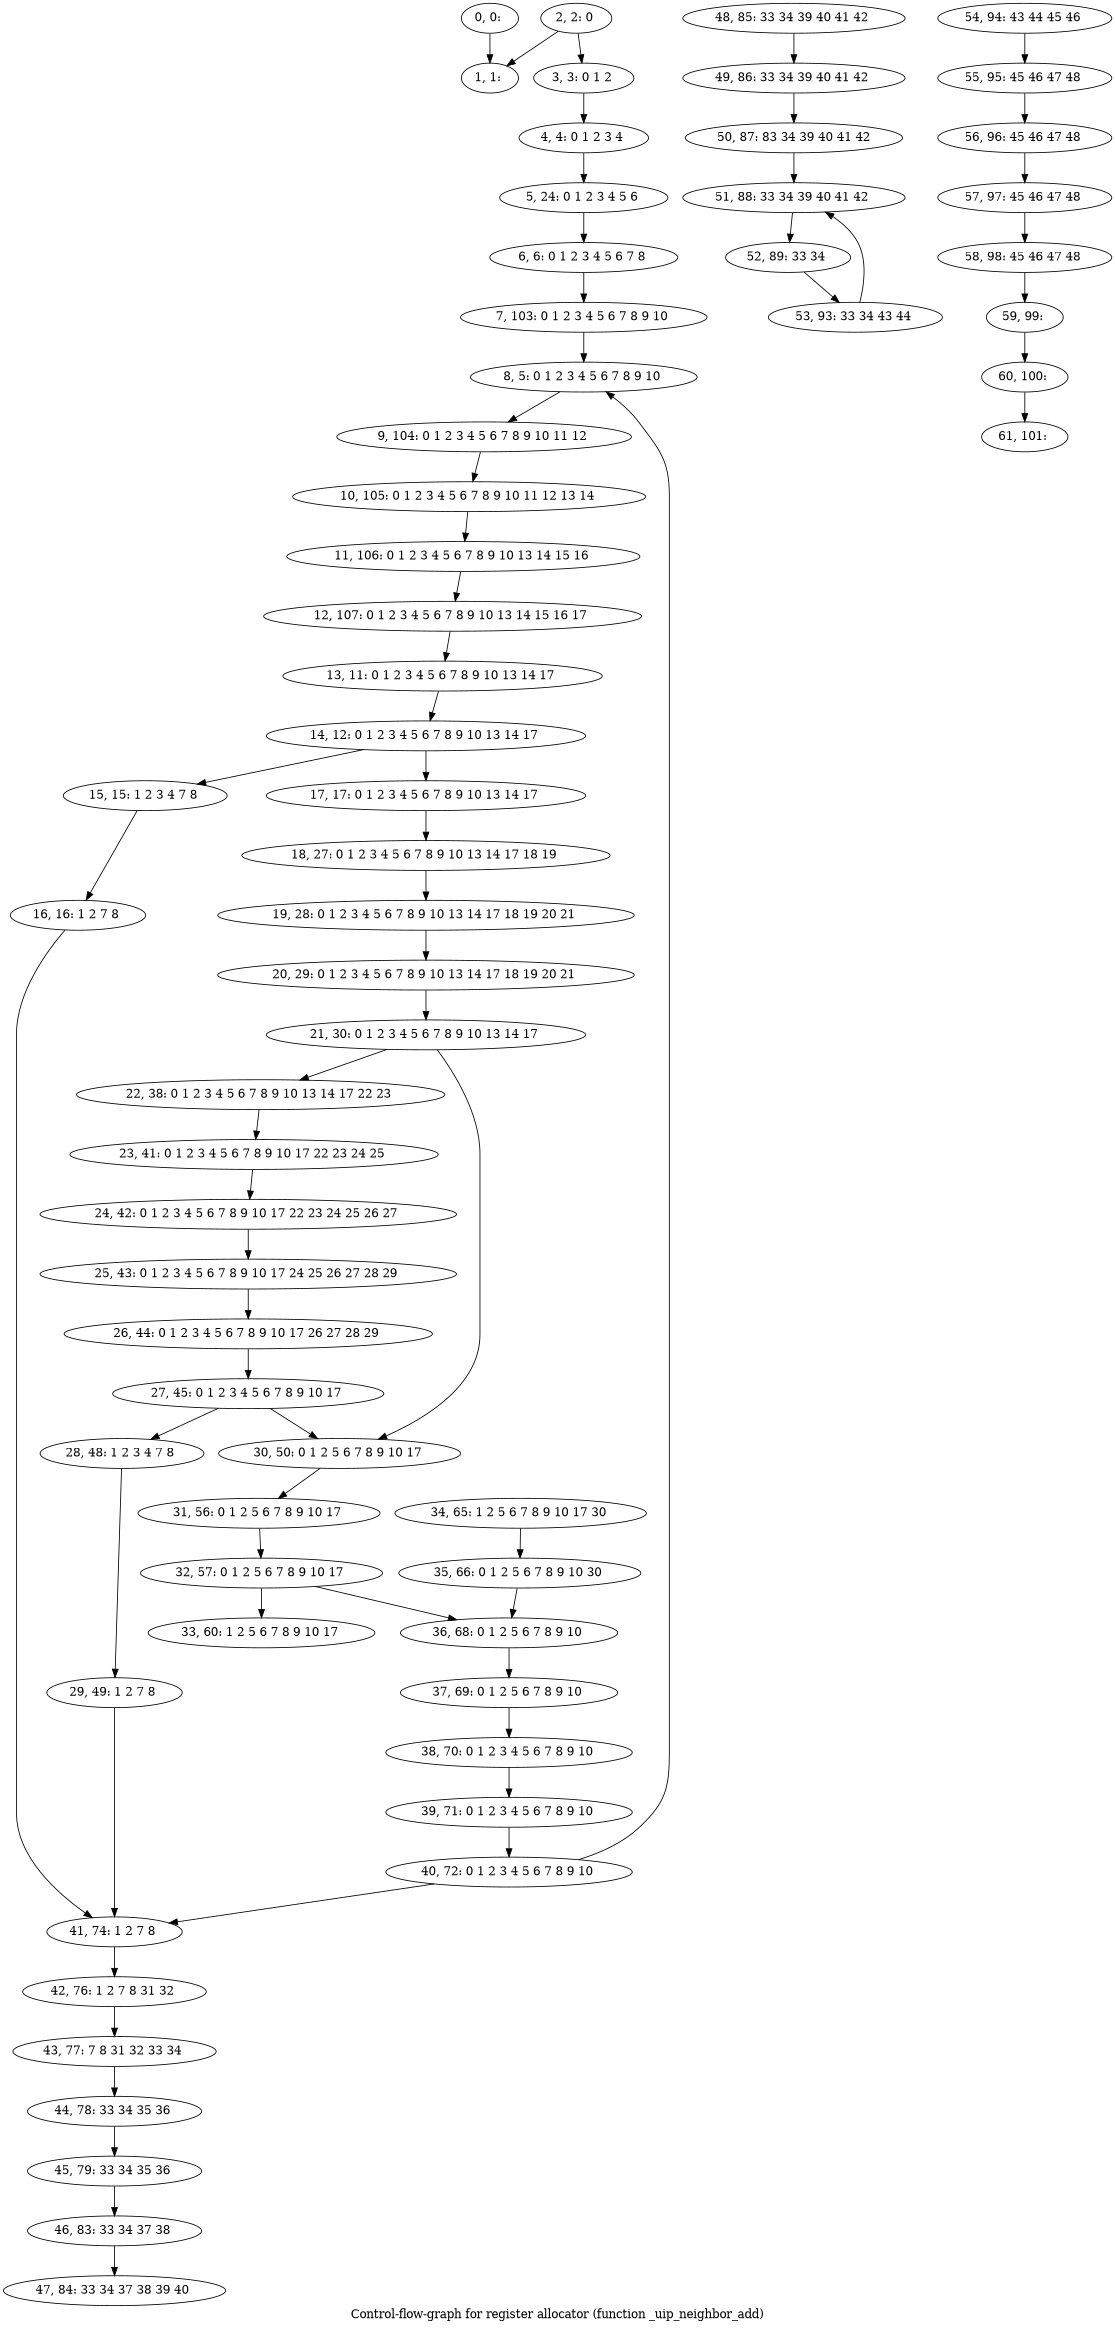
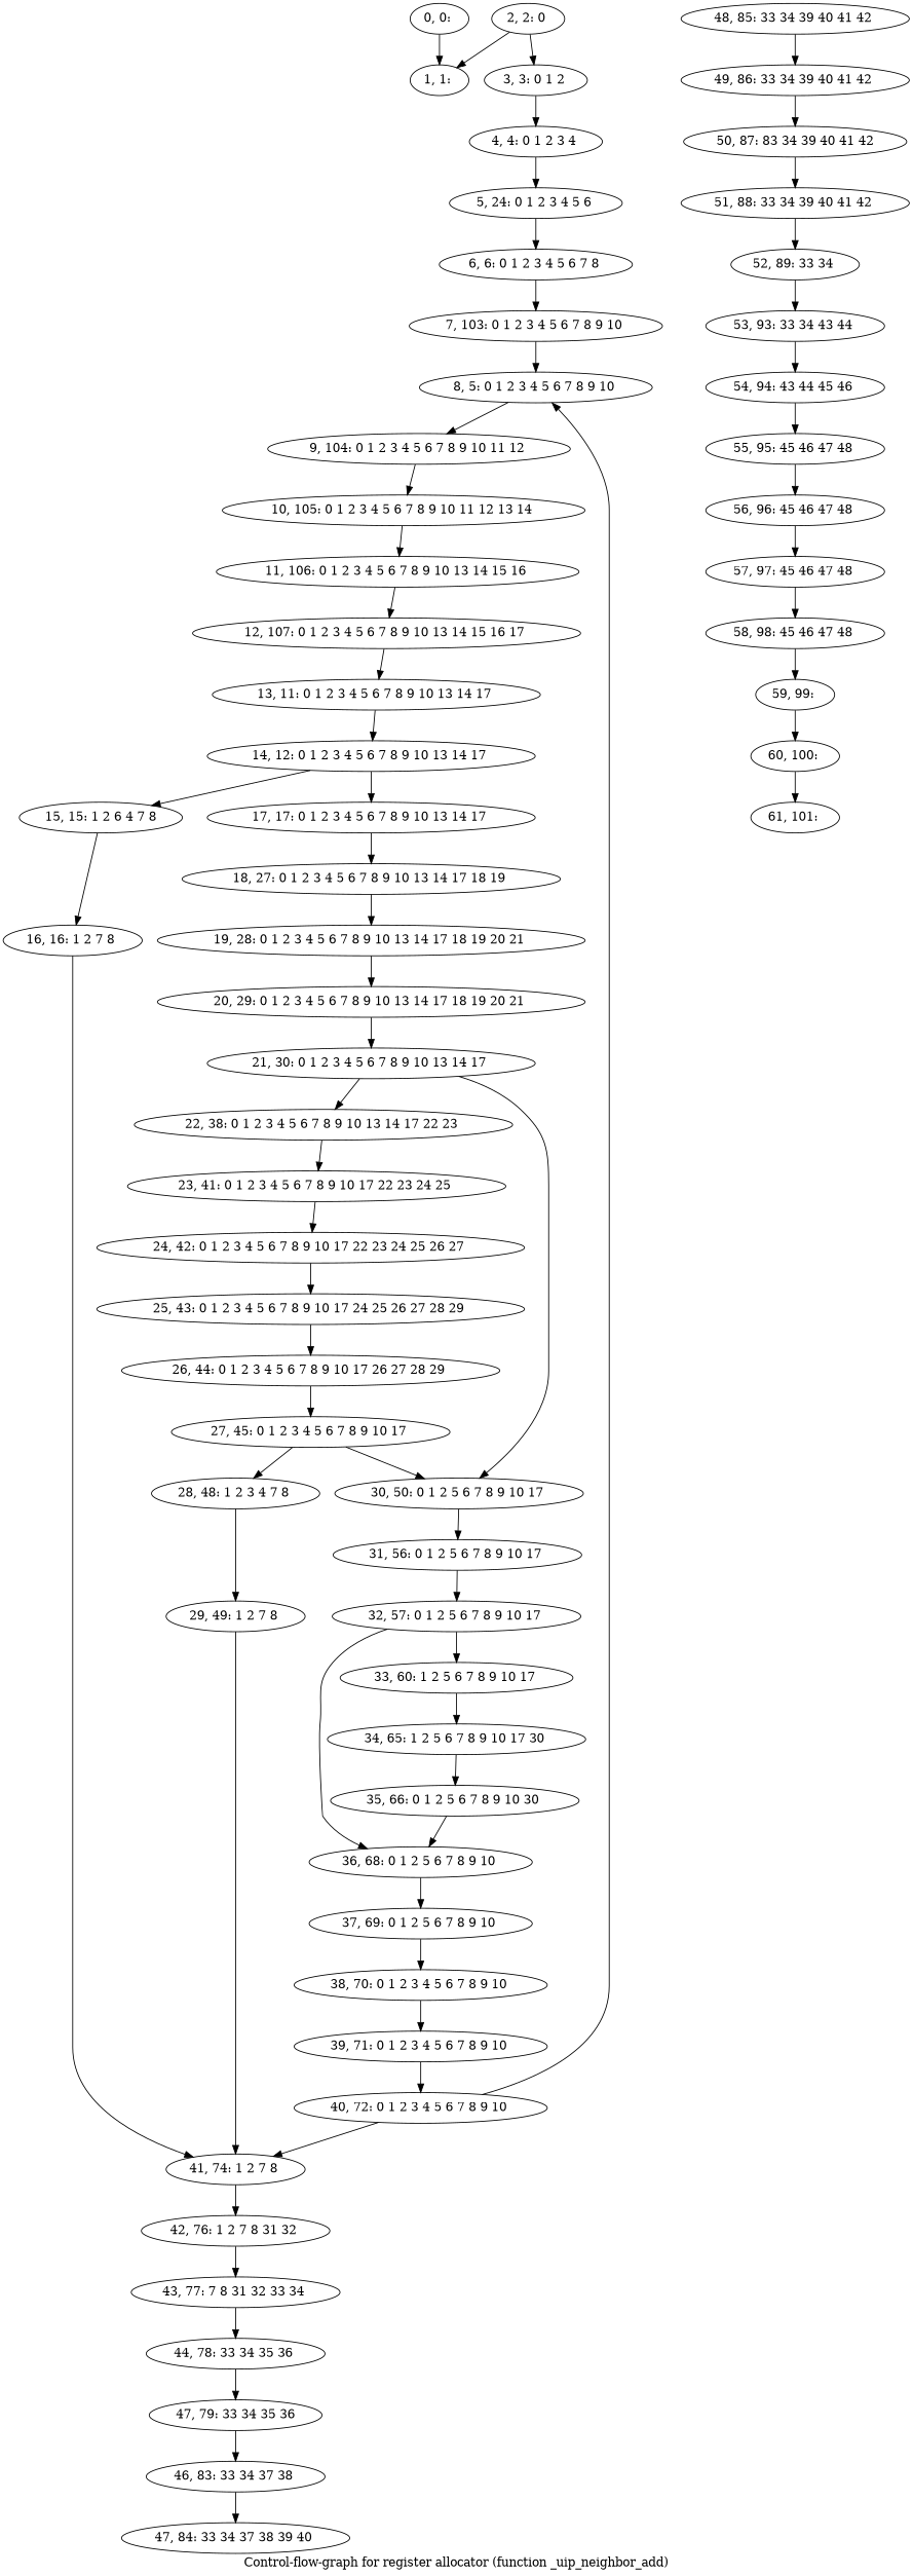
  digraph {
    label="Control-flow-graph for register allocator (function _uip_neighbor_add)"
    n1 [label="0, 0: "]
    n2 [label="1, 1: "]
    n3 [label="2, 2: 0 "]
    n4 [label="3, 3: 0 1 2 "]
    n5 [label="4, 4: 0 1 2 3 4 "]
    n6 [label="5, 24: 0 1 2 3 4 5 6 "]
    n7 [label="6, 6: 0 1 2 3 4 5 6 7 8 "]
    n8 [label="7, 103: 0 1 2 3 4 5 6 7 8 9 10 "]
    n9 [label="8, 5: 0 1 2 3 4 5 6 7 8 9 10 "]
    n10 [label="9, 104: 0 1 2 3 4 5 6 7 8 9 10 11 12 "]
    n11 [label="10, 105: 0 1 2 3 4 5 6 7 8 9 10 11 12 13 14 "]
    n12 [label="11, 106: 0 1 2 3 4 5 6 7 8 9 10 13 14 15 16 "]
    n13 [label="12, 107: 0 1 2 3 4 5 6 7 8 9 10 13 14 15 16 17 "]
    n14 [label="13, 11: 0 1 2 3 4 5 6 7 8 9 10 13 14 17 "]
    n15 [label="14, 12: 0 1 2 3 4 5 6 7 8 9 10 13 14 17 "]
-   n16 [label="15, 15: 1 2 3 4 7 8 "]
+   n16 [label="15, 15: 1 2 6 4 7 8"]
    n17 [label="17, 17: 0 1 2 3 4 5 6 7 8 9 10 13 14 17 "]
    n18 [label="16, 16: 1 2 7 8 "]
    n19 [label="18, 27: 0 1 2 3 4 5 6 7 8 9 10 13 14 17 18 19 "]
    n20 [label="41, 74: 1 2 7 8 "]
    n21 [label="42, 76: 1 2 7 8 31 32 "]
    n22 [label="19, 28: 0 1 2 3 4 5 6 7 8 9 10 13 14 17 18 19 20 21 "]
    n23 [label="20, 29: 0 1 2 3 4 5 6 7 8 9 10 13 14 17 18 19 20 21 "]
    n24 [label="21, 30: 0 1 2 3 4 5 6 7 8 9 10 13 14 17 "]
    n25 [label="22, 38: 0 1 2 3 4 5 6 7 8 9 10 13 14 17 22 23 "]
    n26 [label="30, 50: 0 1 2 5 6 7 8 9 10 17 "]
    n27 [label="23, 41: 0 1 2 3 4 5 6 7 8 9 10 17 22 23 24 25 "]
    n28 [label="31, 56: 0 1 2 5 6 7 8 9 10 17 "]
    n29 [label="24, 42: 0 1 2 3 4 5 6 7 8 9 10 17 22 23 24 25 26 27 "]
    n30 [label="25, 43: 0 1 2 3 4 5 6 7 8 9 10 17 24 25 26 27 28 29 "]
    n31 [label="26, 44: 0 1 2 3 4 5 6 7 8 9 10 17 26 27 28 29 "]
    n32 [label="27, 45: 0 1 2 3 4 5 6 7 8 9 10 17 "]
    n33 [label="28, 48: 1 2 3 4 7 8 "]
    n34 [label="29, 49: 1 2 7 8 "]
    n35 [label="32, 57: 0 1 2 5 6 7 8 9 10 17 "]
    n36 [label="33, 60: 1 2 5 6 7 8 9 10 17 "]
    n37 [label="36, 68: 0 1 2 5 6 7 8 9 10 "]
    n38 [label="34, 65: 1 2 5 6 7 8 9 10 17 30 "]
    n39 [label="37, 69: 0 1 2 5 6 7 8 9 10 "]
    n40 [label="35, 66: 0 1 2 5 6 7 8 9 10 30 "]
    n41 [label="38, 70: 0 1 2 3 4 5 6 7 8 9 10 "]
    n42 [label="39, 71: 0 1 2 3 4 5 6 7 8 9 10 "]
    n43 [label="40, 72: 0 1 2 3 4 5 6 7 8 9 10 "]
    n44 [label="43, 77: 7 8 31 32 33 34 "]
    n45 [label="44, 78: 33 34 35 36 "]
-   n46 [label="45, 79: 33 34 35 36 "]
+   n46 [label="47, 79: 33 34 35 36"]
    n47 [label="46, 83: 33 34 37 38 "]
    n48 [label="47, 84: 33 34 37 38 39 40 "]
    n49 [label="48, 85: 33 34 39 40 41 42 "]
    n50 [label="49, 86: 33 34 39 40 41 42 "]
    n51 [label="50, 87: 83 34 39 40 41 42"]
    n52 [label="51, 88: 33 34 39 40 41 42 "]
    n53 [label="52, 89: 33 34 "]
    n54 [label="53, 93: 33 34 43 44 "]
    n55 [label="54, 94: 43 44 45 46 "]
    n56 [label="55, 95: 45 46 47 48 "]
    n57 [label="56, 96: 45 46 47 48 "]
    n58 [label="57, 97: 45 46 47 48 "]
    n59 [label="58, 98: 45 46 47 48 "]
    n60 [label="59, 99: "]
    n61 [label="60, 100: "]
    n62 [label="61, 101: "]
    n1 -> n2
    n3 -> n2
    n3 -> n4
    n4 -> n5
    n5 -> n6
    n6 -> n7
    n7 -> n8
    n8 -> n9
    n9 -> n10
    n10 -> n11
    n11 -> n12
    n12 -> n13
    n13 -> n14
    n14 -> n15
    n15 -> n16
    n15 -> n17
    n16 -> n18
    n17 -> n19
    n18 -> n20
    n19 -> n22
    n20 -> n21
    n21 -> n44
    n22 -> n23
    n23 -> n24
    n24 -> n25
    n24 -> n26
    n25 -> n27
    n26 -> n28
    n27 -> n29
    n28 -> n35
    n29 -> n30
    n30 -> n31
    n31 -> n32
    n32 -> n26
    n32 -> n33
    n33 -> n34
    n34 -> n20
    n35 -> n36
    n35 -> n37
+   n36 -> n38
    n37 -> n39
    n38 -> n40
    n39 -> n41
    n40 -> n37
    n41 -> n42
    n42 -> n43
    n43 -> n9
    n43 -> n20
    n44 -> n45
    n45 -> n46
    n46 -> n47
    n47 -> n48
    n49 -> n50
    n50 -> n51
    n51 -> n52
    n52 -> n53
    n53 -> n54
-   n54 -> n52
+   n54 -> n55
    n55 -> n56
    n56 -> n57
    n57 -> n58
    n58 -> n59
    n59 -> n60
    n60 -> n61
    n61 -> n62
  }
